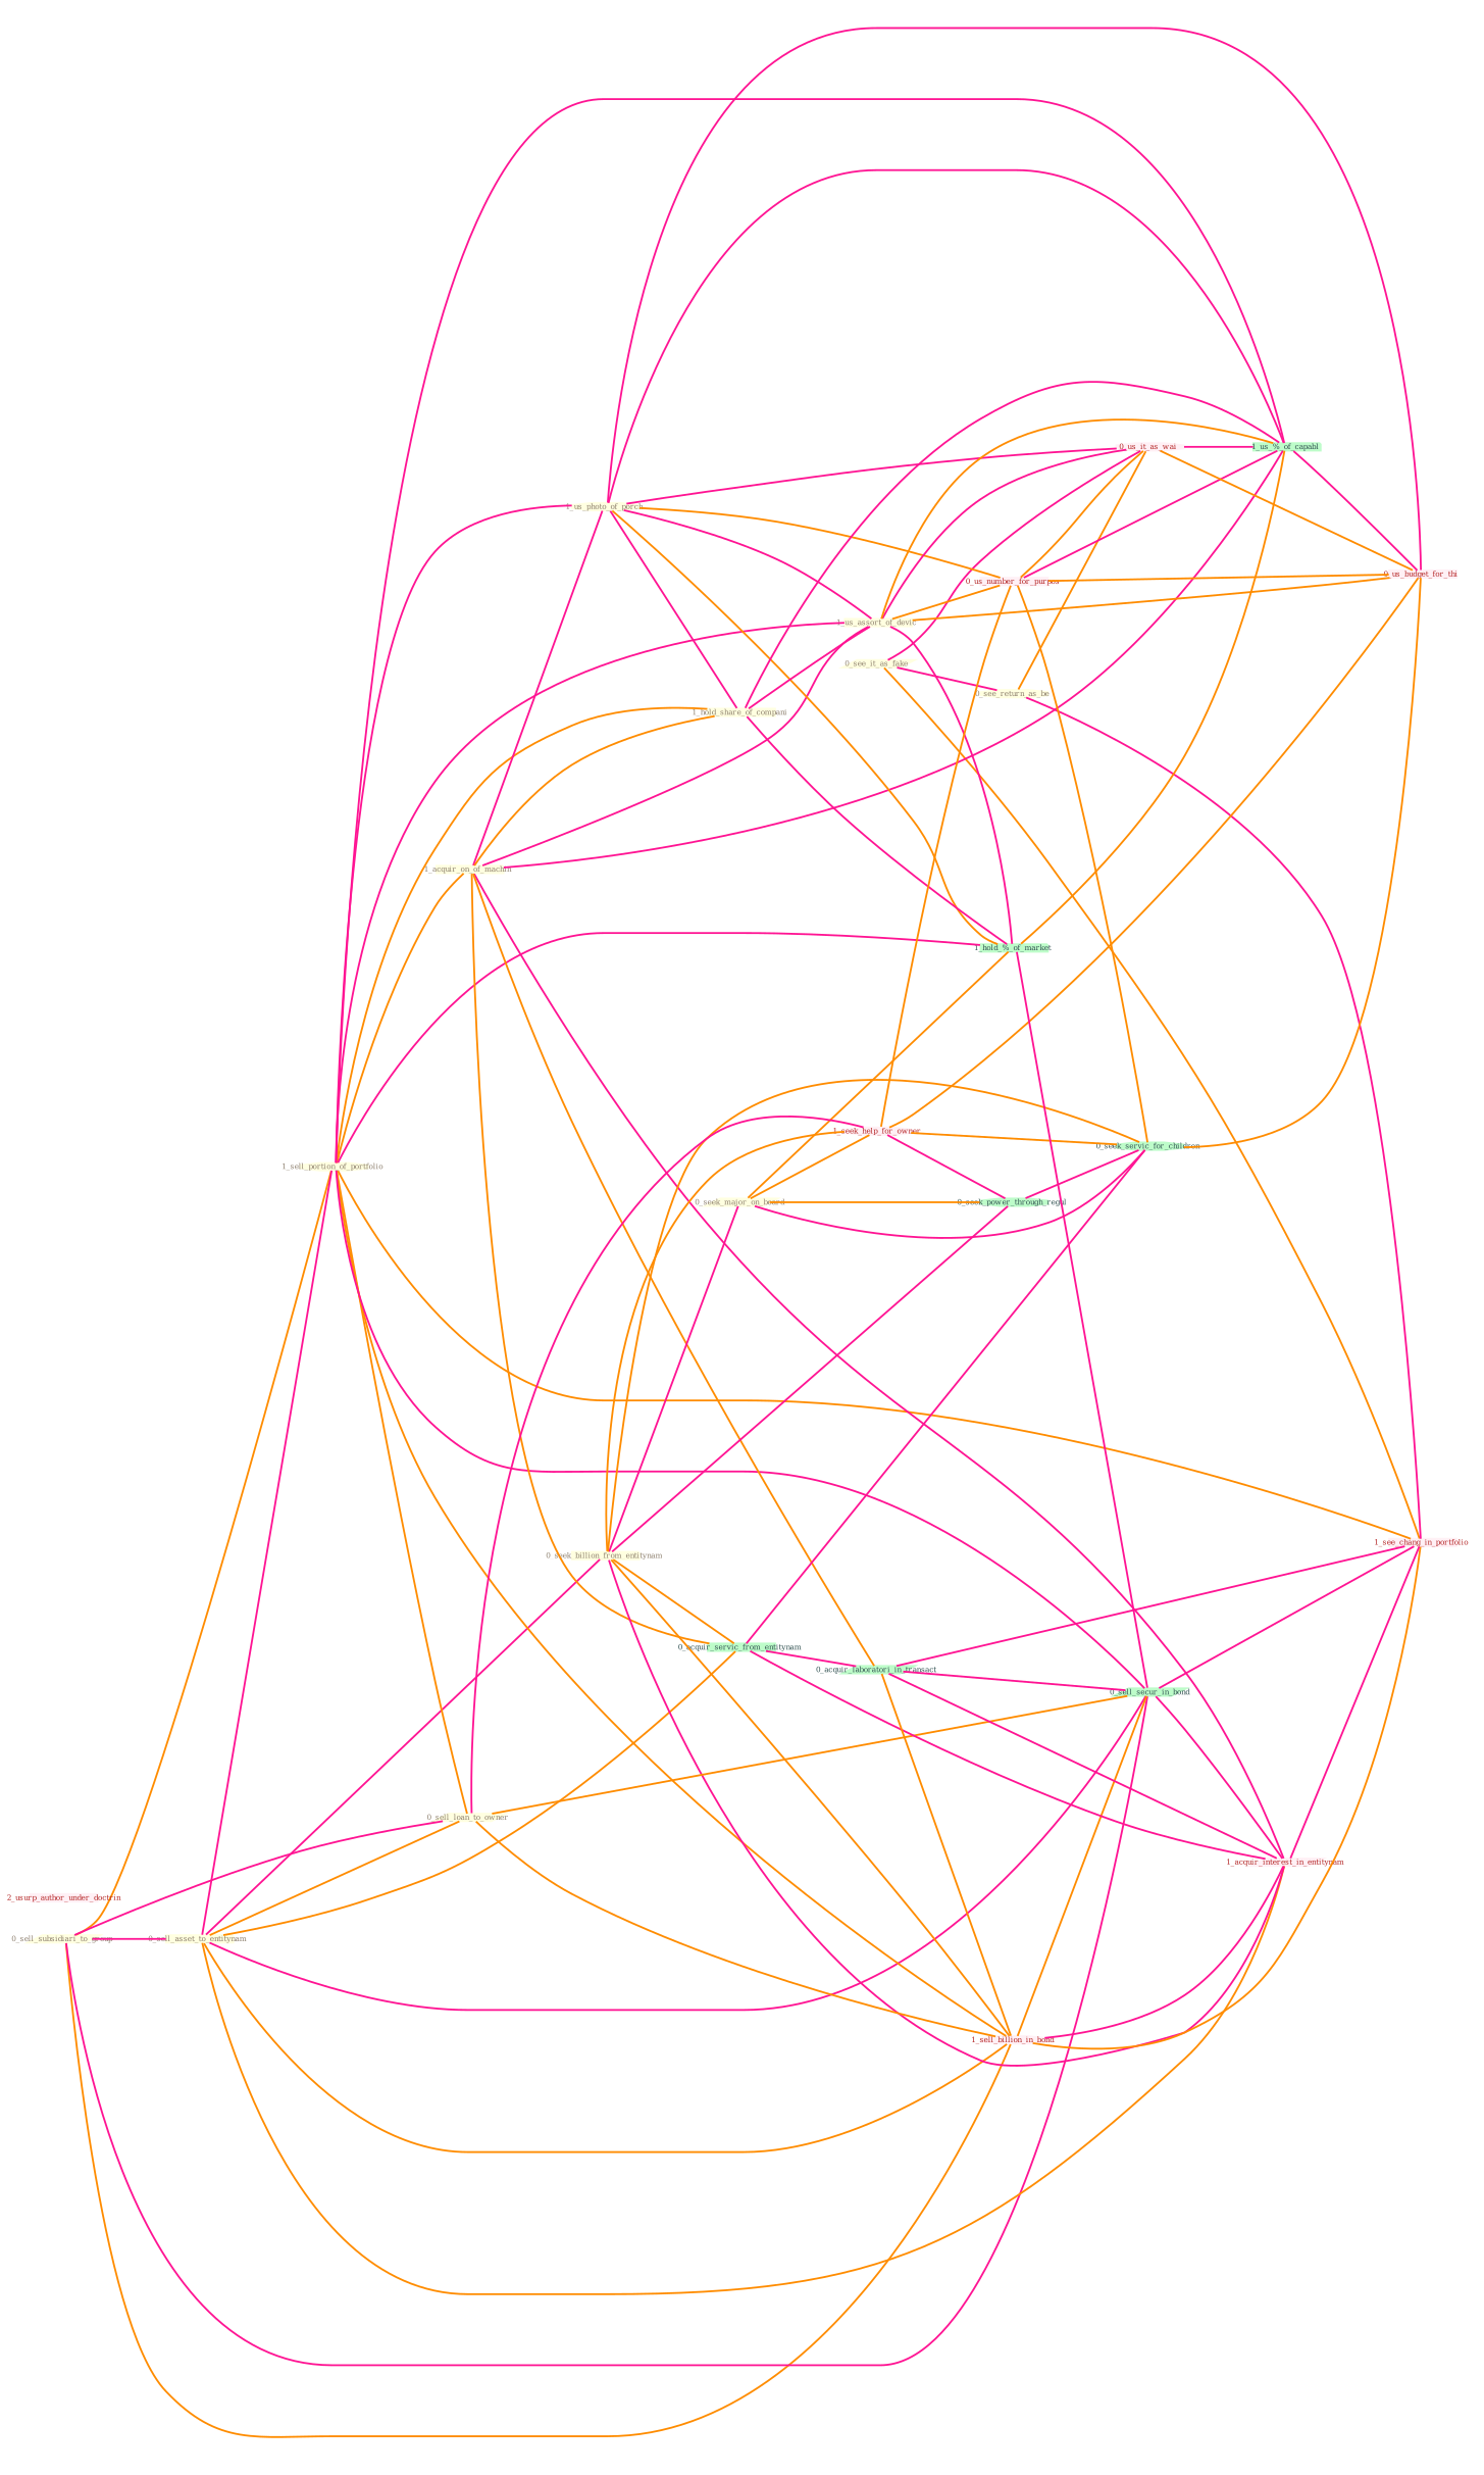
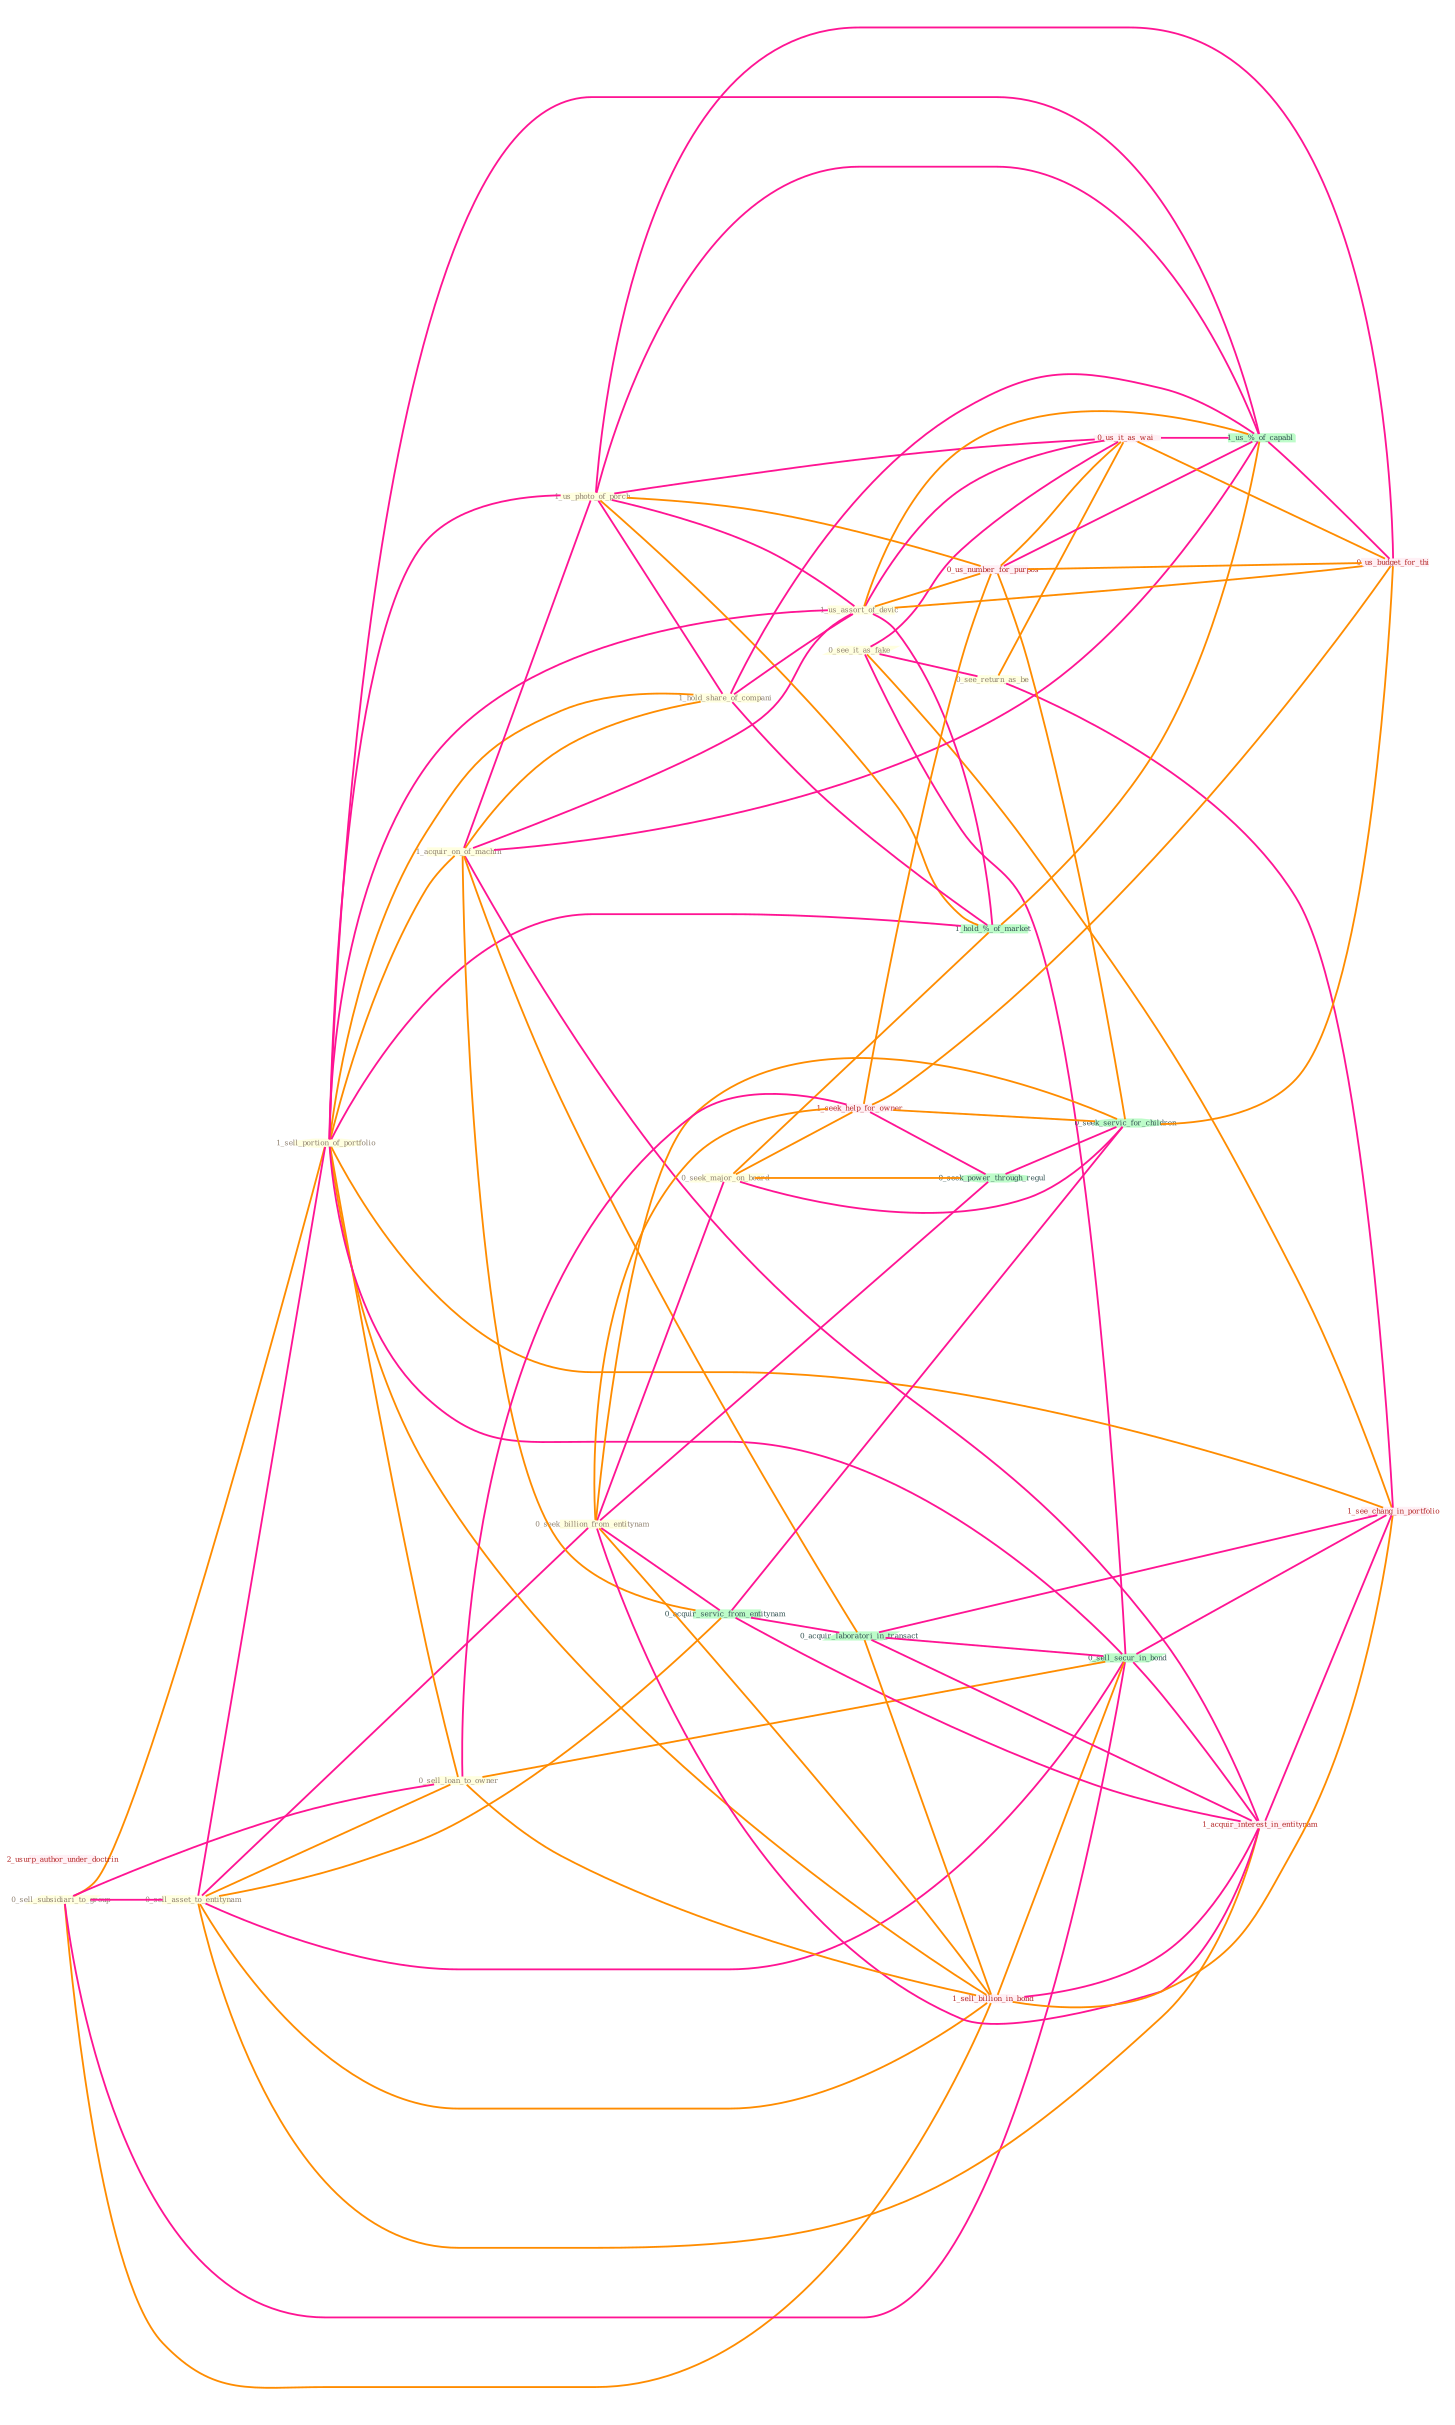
  graph {
    rankdir=LR
    node [color="#ffffe0" fixedsize=true fontcolor="#8b7d6b" fontsize=4 shape=octagon style=filled]
    edge [color=deeppink w=1]
    "0_sell_subsidiari_to_group " [height=.06 shape=parallelogram width=.5]
    "0_see_it_as_fake " [height=.06 shape=parallelogram width=.5]
    "0_sell_asset_to_entitynam " [height=.06 shape=note width=.5]
    "1_sell_portion_of_portfolio " [height=.06 width=.5]
    "1_acquir_on_of_machin " [height=.06 shape=note width=.5]
    "1_us_photo_of_porch " [height=.06 width=.5]
    "0_seek_billion_from_entitynam " [height=.06 shape=note width=.5]
    "0_see_return_as_be " [height=.06 width=.5]
    "0_seek_major_on_board " [height=.06 shape=parallelogram width=.5]
    "1_hold_share_of_compani " [height=.06 shape=box width=.5]
    "1_us_assort_of_devic " [height=.06 shape=box width=.5]
    "0_sell_loan_to_owner " [height=.06 shape=parallelogram width=.5]
    "1_seek_help_for_owner " [color="#fff0f5" fontcolor="#b22222" height=.06 width=.5]
    "0_us_number_for_purpos " [color="#fff0f5" fontcolor="#b22222" height=.06 shape=box width=.5]
    "1_sell_billion_in_bond " [color="#fff0f5" fontcolor="#b22222" height=.06 width=.5]
    "0_us_it_as_wai " [color="#fff0f5" fontcolor="#b22222" height=.06 width=.5]
    n17 [color="#fff0f5" fontcolor="#b22222" height=.06 label="2_usurp_author_under_doctrin" shape=box width=.5]
    "1_acquir_interest_in_entitynam " [color="#fff0f5" fontcolor="#b22222" height=.06 shape=parallelogram width=.5]
    "1_see_chang_in_portfolio " [color="#fff0f5" fontcolor="#b22222" height=.06 shape=box width=.5]
    "0_us_budget_for_thi " [color="#fff0f5" fontcolor="#b22222" height=.06 shape=box width=.5]
    n21 [color="#BDFCC9" fontcolor="#2f4f4f" height=.06 label="0_sell_secur_in_bond" shape=parallelogram width=.5]
    "0_acquir_servic_from_entitynam " [color="#BDFCC9" fontcolor="#2f4f4f" height=.06 shape=box width=.5]
    "1_hold_%_of_market " [color="#BDFCC9" fontcolor="#2f4f4f" height=.06 shape=note width=.5]
    "1_us_%_of_capabl " [color="#BDFCC9" fontcolor="#2f4f4f" height=.06 shape=note width=.5]
    "0_acquir_laboratori_in_transact " [color="#BDFCC9" fontcolor="#2f4f4f" height=.06 shape=parallelogram width=.5]
    "0_seek_power_through_regul " [color="#BDFCC9" fontcolor="#2f4f4f" height=.06 width=.5]
    "0_seek_servic_for_children " [color="#BDFCC9" fontcolor="#2f4f4f" height=.06 width=.5]
    subgraph sub_1 {
      "0_sell_subsidiari_to_group "
      "0_see_it_as_fake "
      "0_sell_asset_to_entitynam "
      "1_sell_portion_of_portfolio "
      "1_acquir_on_of_machin "
      "1_us_photo_of_porch "
      "0_seek_billion_from_entitynam "
      "0_see_return_as_be "
      "0_seek_major_on_board "
      "1_hold_share_of_compani "
      "1_us_assort_of_devic "
      "0_sell_loan_to_owner "
    }
    subgraph sub_2 {
      "1_seek_help_for_owner "
      "0_us_number_for_purpos "
      "1_sell_billion_in_bond "
      "0_us_it_as_wai "
      n17
      "1_acquir_interest_in_entitynam "
      "1_see_chang_in_portfolio "
      "0_us_budget_for_thi "
    }
    "0_sell_subsidiari_to_group " -- "0_sell_asset_to_entitynam " [w=2]
    "0_sell_subsidiari_to_group " -- "1_sell_portion_of_portfolio " [color=darkorange]
    "0_sell_subsidiari_to_group " -- "0_sell_loan_to_owner " [w=2]
    "0_sell_subsidiari_to_group " -- "1_sell_billion_in_bond " [color=darkorange]
    "0_sell_subsidiari_to_group " -- n21
    "0_see_it_as_fake " -- "0_see_return_as_be " [w=2]
    "0_see_it_as_fake " -- "0_us_it_as_wai " [w=2]
    "0_see_it_as_fake " -- "1_see_chang_in_portfolio " [color=darkorange]
    "0_sell_asset_to_entitynam " -- "1_sell_portion_of_portfolio "
    "0_sell_asset_to_entitynam " -- "0_seek_billion_from_entitynam "
    "0_sell_asset_to_entitynam " -- "0_sell_loan_to_owner " [color=darkorange w=2]
    "0_sell_asset_to_entitynam " -- "1_sell_billion_in_bond " [color=darkorange]
    "0_sell_asset_to_entitynam " -- "1_acquir_interest_in_entitynam " [color=darkorange]
    "0_sell_asset_to_entitynam " -- n21
    "0_sell_asset_to_entitynam " -- "0_acquir_servic_from_entitynam " [color=darkorange]
    "1_sell_portion_of_portfolio " -- "1_acquir_on_of_machin " [color=darkorange]
    "1_sell_portion_of_portfolio " -- "1_us_photo_of_porch "
    "1_sell_portion_of_portfolio " -- "1_hold_share_of_compani " [color=darkorange]
    "1_sell_portion_of_portfolio " -- "1_us_assort_of_devic "
    "1_sell_portion_of_portfolio " -- "0_sell_loan_to_owner " [color=darkorange]
    "1_sell_portion_of_portfolio " -- "1_sell_billion_in_bond " [color=darkorange]
    "1_sell_portion_of_portfolio " -- "1_see_chang_in_portfolio " [color=darkorange]
    "1_sell_portion_of_portfolio " -- n21
    "1_sell_portion_of_portfolio " -- "1_hold_%_of_market "
    "1_sell_portion_of_portfolio " -- "1_us_%_of_capabl "
    "1_acquir_on_of_machin " -- "1_us_photo_of_porch "
    "1_acquir_on_of_machin " -- "1_hold_share_of_compani " [color=darkorange]
    "1_acquir_on_of_machin " -- "1_us_assort_of_devic "
    "1_acquir_on_of_machin " -- "1_acquir_interest_in_entitynam "
    "1_acquir_on_of_machin " -- "0_acquir_servic_from_entitynam " [color=darkorange]
    "1_acquir_on_of_machin " -- "1_us_%_of_capabl "
    "1_acquir_on_of_machin " -- "0_acquir_laboratori_in_transact " [color=darkorange]
    "1_us_photo_of_porch " -- "1_hold_share_of_compani "
    "1_us_photo_of_porch " -- "1_us_assort_of_devic " [w=2]
    "1_us_photo_of_porch " -- "0_us_number_for_purpos " [color=darkorange]
    "1_us_photo_of_porch " -- "0_us_it_as_wai "
    "1_us_photo_of_porch " -- "0_us_budget_for_thi "
    "1_us_photo_of_porch " -- "1_hold_%_of_market " [color=darkorange]
    "1_us_photo_of_porch " -- "1_us_%_of_capabl " [w=2]
    "0_seek_billion_from_entitynam " -- "0_seek_major_on_board "
    "0_seek_billion_from_entitynam " -- "1_seek_help_for_owner " [color=darkorange]
    "0_seek_billion_from_entitynam " -- "1_sell_billion_in_bond " [color=darkorange]
    "0_seek_billion_from_entitynam " -- "1_acquir_interest_in_entitynam "
-   "0_seek_billion_from_entitynam " -- "0_acquir_servic_from_entitynam " [color=darkorange w=2]
+   "0_seek_billion_from_entitynam " -- "0_acquir_servic_from_entitynam " [w=2]
    "0_seek_billion_from_entitynam " -- "0_seek_power_through_regul "
    "0_seek_billion_from_entitynam " -- "0_seek_servic_for_children " [color=darkorange]
    "0_see_return_as_be " -- "0_us_it_as_wai " [color=darkorange]
    "0_see_return_as_be " -- "1_see_chang_in_portfolio "
    "0_seek_major_on_board " -- "1_seek_help_for_owner " [color=darkorange]
    "0_seek_major_on_board " -- "1_hold_%_of_market " [color=darkorange]
    "0_seek_major_on_board " -- "0_seek_power_through_regul " [color=darkorange]
    "0_seek_major_on_board " -- "0_seek_servic_for_children "
    "1_hold_share_of_compani " -- "1_us_assort_of_devic "
    "1_hold_share_of_compani " -- "1_hold_%_of_market " [w=2]
    "1_hold_share_of_compani " -- "1_us_%_of_capabl "
    "1_us_assort_of_devic " -- "0_us_number_for_purpos " [color=darkorange]
    "1_us_assort_of_devic " -- "0_us_it_as_wai "
    "1_us_assort_of_devic " -- "0_us_budget_for_thi " [color=darkorange]
    "1_us_assort_of_devic " -- "1_hold_%_of_market "
    "1_us_assort_of_devic " -- "1_us_%_of_capabl " [color=darkorange w=2]
    "0_sell_loan_to_owner " -- "1_seek_help_for_owner "
    "0_sell_loan_to_owner " -- "1_sell_billion_in_bond " [color=darkorange]
    "0_sell_loan_to_owner " -- n21 [color=darkorange]
    "1_seek_help_for_owner " -- "0_us_number_for_purpos " [color=darkorange]
    "1_seek_help_for_owner " -- "0_us_budget_for_thi " [color=darkorange]
    "1_seek_help_for_owner " -- "0_seek_power_through_regul "
    "1_seek_help_for_owner " -- "0_seek_servic_for_children " [color=darkorange w=2]
    "0_us_number_for_purpos " -- "0_us_it_as_wai " [color=darkorange]
    "0_us_number_for_purpos " -- "0_us_budget_for_thi " [color=darkorange w=2]
    "0_us_number_for_purpos " -- "1_us_%_of_capabl "
    "0_us_number_for_purpos " -- "0_seek_servic_for_children " [color=darkorange]
    "1_sell_billion_in_bond " -- "1_acquir_interest_in_entitynam "
    "1_sell_billion_in_bond " -- "1_see_chang_in_portfolio " [color=darkorange]
    "1_sell_billion_in_bond " -- n21 [color=darkorange w=2]
    "0_us_it_as_wai " -- "0_us_budget_for_thi " [color=darkorange]
    "0_us_it_as_wai " -- "1_us_%_of_capabl "
    "1_acquir_interest_in_entitynam " -- "1_see_chang_in_portfolio "
    n21 -- "1_acquir_interest_in_entitynam "
    n21 -- "1_see_chang_in_portfolio "
    "0_acquir_servic_from_entitynam " -- "1_acquir_interest_in_entitynam " [w=2]
    "0_acquir_servic_from_entitynam " -- "0_acquir_laboratori_in_transact "
    "0_acquir_servic_from_entitynam " -- "0_seek_servic_for_children "
-   "1_hold_%_of_market " -- n21
+   "0_see_it_as_fake " -- n21
    "1_hold_%_of_market " -- "1_us_%_of_capabl " [color=darkorange w=2]
    "1_us_%_of_capabl " -- "0_us_budget_for_thi "
    "0_acquir_laboratori_in_transact " -- "1_sell_billion_in_bond " [color=darkorange]
    "0_acquir_laboratori_in_transact " -- "1_acquir_interest_in_entitynam " [w=2]
    "0_acquir_laboratori_in_transact " -- "1_see_chang_in_portfolio "
    "0_acquir_laboratori_in_transact " -- n21
    "0_seek_power_through_regul " -- "0_seek_servic_for_children "
    "0_seek_servic_for_children " -- "0_us_budget_for_thi " [color=darkorange]
  }
